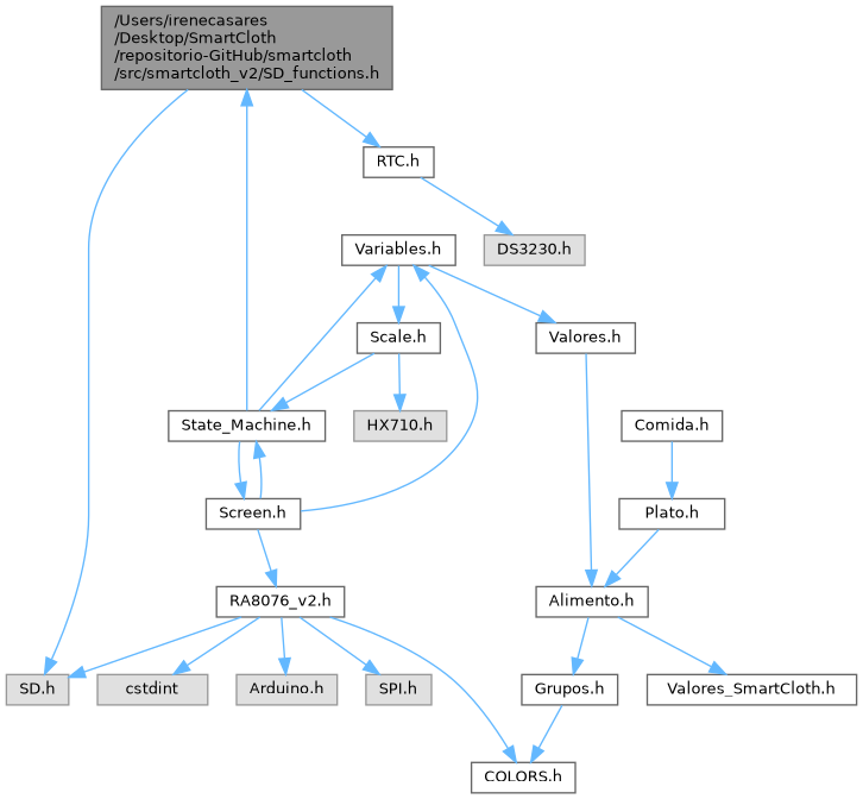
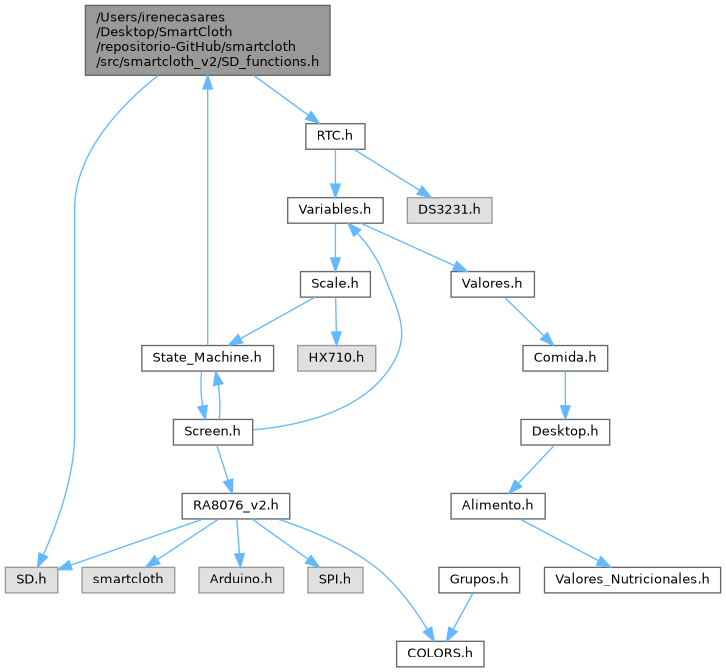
  digraph {
    node [color=grey40 fillcolor=white fontname=Helvetica fontsize=10 shape=box style=filled]
    edge [color=steelblue1 fontname=Helvetica fontsize=10 labelfontname=Helvetica labelfontsize=10 style=solid]
    n1 [color=gray40 fillcolor=grey60 fontcolor=black height=0.2 label="/Users/irenecasares\l/Desktop/SmartCloth\l/repositorio-GitHub/smartcloth\l/src/smartcloth_v2/SD_functions.h" width=0.4]
    n2 [color=grey60 fillcolor="#E0E0E0" height=0.2 label="SD.h" width=0.4]
    n3 [height=0.2 label="RTC.h" width=0.4]
-   n4 [color=grey60 fillcolor="#E0E0E0" height=0.2 label="DS3230.h" width=0.4]
+   n4 [color=grey60 fillcolor="#E0E0E0" height=0.2 label="DS3231.h" width=0.4]
    n5 [height=0.2 label="Variables.h" width=0.4]
    n6 [height=0.2 label="Scale.h" width=0.4]
    n7 [height=0.2 label="Valores.h" width=0.4]
    n8 [color=grey60 fillcolor="#E0E0E0" height=0.2 label="HX710.h" width=0.4]
    n9 [height=0.2 label="State_Machine.h" width=0.4]
    n10 [height=0.2 label="Comida.h" width=0.4]
    n11 [height=0.2 label="Screen.h" width=0.4]
    n12 [height=0.2 label="RA8076_v2.h" width=0.4]
-   n13 [color=grey60 fillcolor="#E0E0E0" height=0.2 label=cstdint width=0.4]
+   n13 [color=grey60 fillcolor="#E0E0E0" height=0.2 label=smartcloth width=0.4]
    n14 [color=grey60 fillcolor="#E0E0E0" height=0.2 label="Arduino.h" width=0.4]
    n15 [color=grey60 fillcolor="#E0E0E0" height=0.2 label="SPI.h" width=0.4]
    n16 [height=0.2 label="COLORS.h" width=0.4]
-   n17 [height=0.2 label="Plato.h" width=0.4]
+   n17 [height=0.2 label="Desktop.h" width=0.4]
    n18 [height=0.2 label="Alimento.h" width=0.4]
-   n19 [height=0.2 label="Valores_SmartCloth.h" width=0.4]
+   n19 [height=0.2 label="Valores_Nutricionales.h" width=0.4]
    n20 [height=0.2 label="Grupos.h" width=0.4]
    n1 -> n2
    n1 -> n3
    n3 -> n4
-   n9 -> n5
+   n3 -> n5
    n5 -> n6
    n5 -> n7
    n6 -> n8
    n6 -> n9
-   n7 -> n18
+   n7 -> n10
    n9 -> n1
    n9 -> n11
    n10 -> n17
    n11 -> n5
    n11 -> n9
    n11 -> n12
    n12 -> n2
    n12 -> n13
    n12 -> n14
    n12 -> n15
    n12 -> n16
    n17 -> n18
    n18 -> n19
-   n18 -> n20
    n20 -> n16
  }
